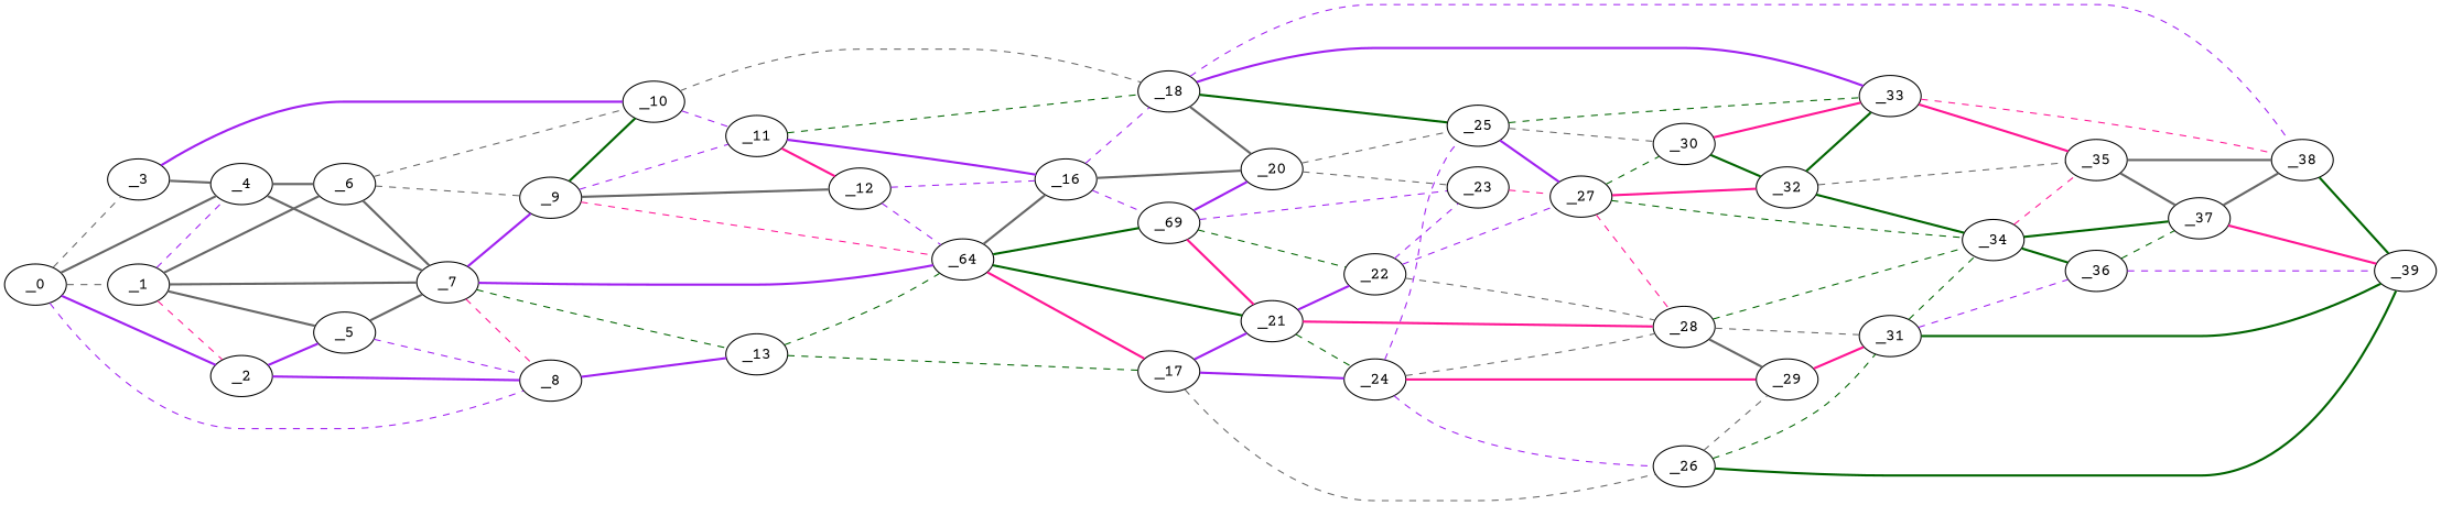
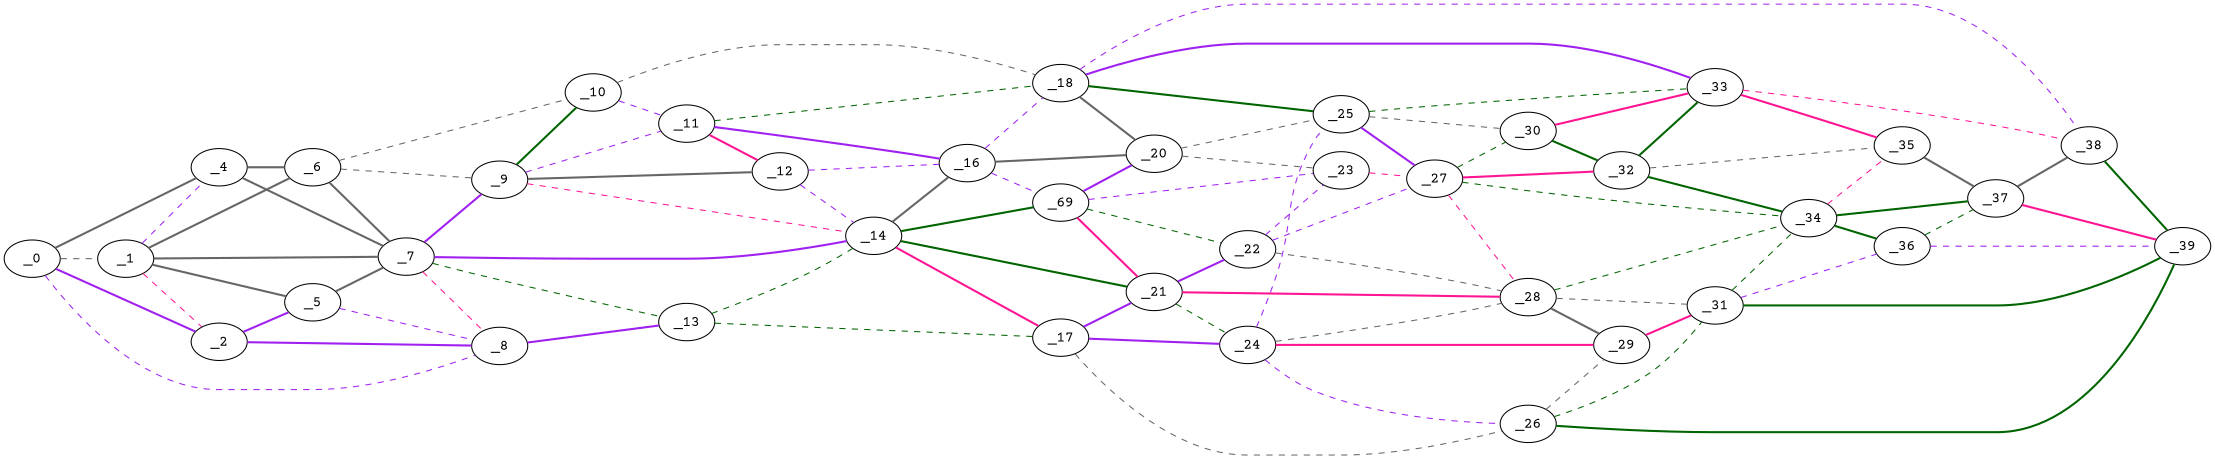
  graph {
    fontname="Courier Prime"
    rankdir=LR
    node [fontname="Courier Prime" x=121 y=90]
    edge [color=gray40 fontname="Courier Prime" style=bold valence=2]
    _0 [x=4 y=42]
    _1 [x=14 y=49]
    _2 [x=15 y=43]
-   _3 [x=18 y=83]
    _4 [x=19 y=76]
    _8 [x=32 y=35]
    _5 [x=27 y=45]
    _7 [x=30 y=51]
    _6 [x=27 y=80]
    _10 [x=34]
    _13 [x=50 y=31]
    _9 [x=33 y=80]
-   _14 [x=52 y=59 label=_64]
+   _14 [x=52 y=59]
    _11 [x=41]
    _18 [x=72 y=93]
    _17 [x=70 y=30]
    _12 [x=43 y=81]
    _16 [x=60 y=79]
    n19 [label=_69 x=73 y=79]
    _21 [x=84 y=55]
    _20 [x=75 y=85]
    _25 [x=93]
    _33 [x=111 y=89]
    _38 [y=88]
    _24 [x=92 y=46]
    _26 [x=94 y=35]
    _22 [x=87 y=73]
    _23 [x=87 y=77]
    _28 [x=96 y=51]
    _27 [x=95 y=76]
    _30 [x=103 y=81]
    _35 [x=120 y=81]
    _39 [x=124 y=43]
    _29 [x=101 y=46]
    _31 [x=104 y=47]
    _34 [x=115 y=65]
    _36 [y=52]
    _32 [x=111 y=74]
    _37 [y=62]
    _0 -- _1 [style=dashed]
    _0 -- _2 [color=purple valence=1]
-   _0 -- _3 [style=dashed valence=1]
    _0 -- _4 [valence=1]
    _0 -- _8 [color=purple style=dashed valence=1]
    _1 -- _2 [color=deeppink style=dashed valence=1]
    _1 -- _4 [color=purple style=dashed]
    _1 -- _5
    _1 -- _7
    _1 -- _6
    _2 -- _8 [color=purple]
    _2 -- _5 [color=purple]
-   _3 -- _4
-   _3 -- _10 [color=purple valence=1]
    _4 -- _7
    _4 -- _6
    _8 -- _13 [color=purple valence=1]
    _5 -- _8 [color=purple style=dashed]
    _5 -- _7
    _7 -- _8 [color=deeppink style=dashed valence=1]
    _7 -- _13 [color=darkgreen style=dashed]
    _7 -- _9 [color=purple valence=1]
    _7 -- _14 [color=purple valence=1]
    _6 -- _7 [valence=1]
    _6 -- _10 [style=dashed]
    _6 -- _9 [style=dashed]
    _10 -- _11 [color=purple style=dashed]
    _10 -- _18 [style=dashed valence=1]
    _13 -- _14 [color=darkgreen style=dashed]
    _13 -- _17 [color=darkgreen style=dashed valence=1]
    _9 -- _10 [color=darkgreen]
    _9 -- _14 [color=deeppink style=dashed]
    _9 -- _11 [color=purple style=dashed valence=1]
    _9 -- _12
    _14 -- _17 [color=deeppink]
    _14 -- _16 [valence=1]
    _14 -- n19 [color=darkgreen]
    _14 -- _21 [color=darkgreen valence=1]
    _11 -- _18 [color=darkgreen style=dashed valence=1]
    _11 -- _12 [color=deeppink valence=1]
    _11 -- _16 [color=purple]
    _18 -- _20
    _18 -- _25 [color=darkgreen]
    _18 -- _33 [color=purple valence=1]
    _18 -- _38 [color=purple style=dashed valence=1]
    _17 -- _21 [color=purple valence=1]
    _17 -- _24 [color=purple]
    _17 -- _26 [style=dashed valence=1]
    _12 -- _14 [color=purple style=dashed valence=1]
    _12 -- _16 [color=purple style=dashed]
    _16 -- _18 [color=purple style=dashed]
    _16 -- n19 [color=purple style=dashed valence=1]
    _16 -- _20
    n19 -- _21 [color=deeppink]
    n19 -- _20 [color=purple]
    n19 -- _22 [color=darkgreen style=dashed valence=1]
    n19 -- _23 [color=purple style=dashed]
    _21 -- _24 [color=darkgreen style=dashed]
    _21 -- _22 [color=purple]
    _21 -- _28 [color=deeppink]
    _20 -- _25 [style=dashed]
    _20 -- _23 [style=dashed valence=1]
    _25 -- _33 [color=darkgreen style=dashed]
    _25 -- _27 [color=purple]
    _25 -- _30 [style=dashed]
    _33 -- _38 [color=deeppink style=dashed]
    _33 -- _35 [color=deeppink]
    _38 -- _39 [color=darkgreen valence=1]
    _24 -- _25 [color=purple style=dashed]
    _24 -- _26 [color=purple style=dashed]
    _24 -- _28 [style=dashed valence=1]
    _24 -- _29 [color=deeppink]
    _26 -- _39 [color=darkgreen valence=1]
    _26 -- _29 [style=dashed]
    _26 -- _31 [color=darkgreen style=dashed]
    _22 -- _23 [color=purple style=dashed]
    _22 -- _28 [style=dashed]
    _22 -- _27 [color=purple style=dashed]
    _23 -- _27 [color=deeppink style=dashed]
    _28 -- _29
    _28 -- _31 [style=dashed valence=1]
    _28 -- _34 [color=darkgreen style=dashed]
    _27 -- _28 [color=deeppink style=dashed valence=1]
    _27 -- _30 [color=darkgreen style=dashed]
    _27 -- _34 [color=darkgreen style=dashed]
    _27 -- _32 [color=deeppink]
    _30 -- _33 [color=deeppink valence=1]
    _30 -- _32 [color=darkgreen valence=1]
-   _35 -- _38
    _35 -- _37
    _29 -- _31 [color=deeppink]
    _31 -- _39 [color=darkgreen valence=1]
    _31 -- _34 [color=darkgreen style=dashed]
    _31 -- _36 [color=purple style=dashed]
    _34 -- _35 [color=deeppink style=dashed]
    _34 -- _36 [color=darkgreen]
    _34 -- _37 [color=darkgreen]
    _36 -- _39 [color=purple style=dashed]
    _36 -- _37 [color=darkgreen style=dashed]
    _32 -- _33 [color=darkgreen]
    _32 -- _35 [style=dashed valence=1]
    _32 -- _34 [color=darkgreen valence=1]
    _37 -- _38
    _37 -- _39 [color=deeppink valence=1]
  }
